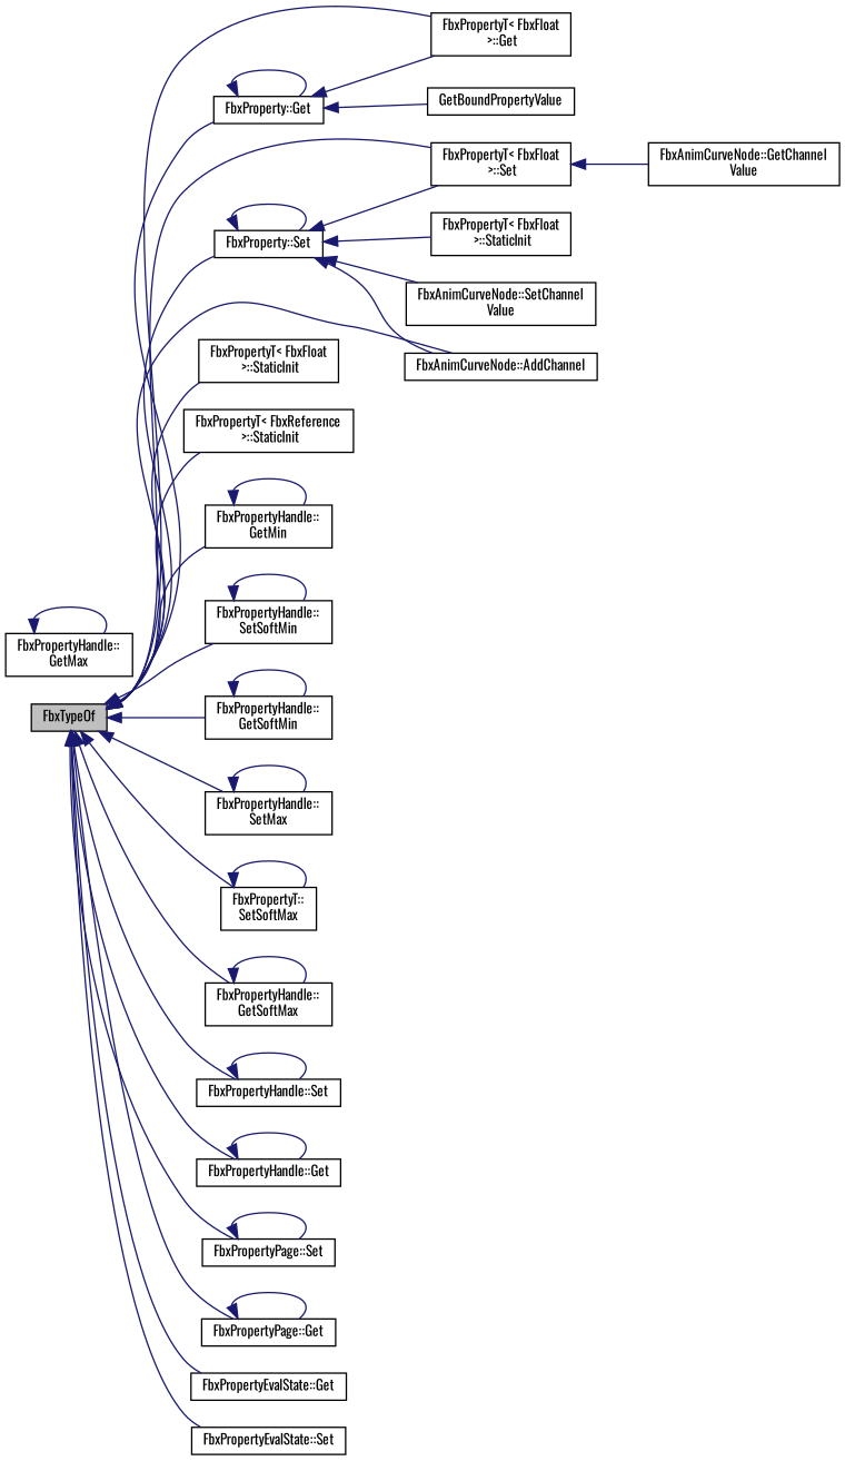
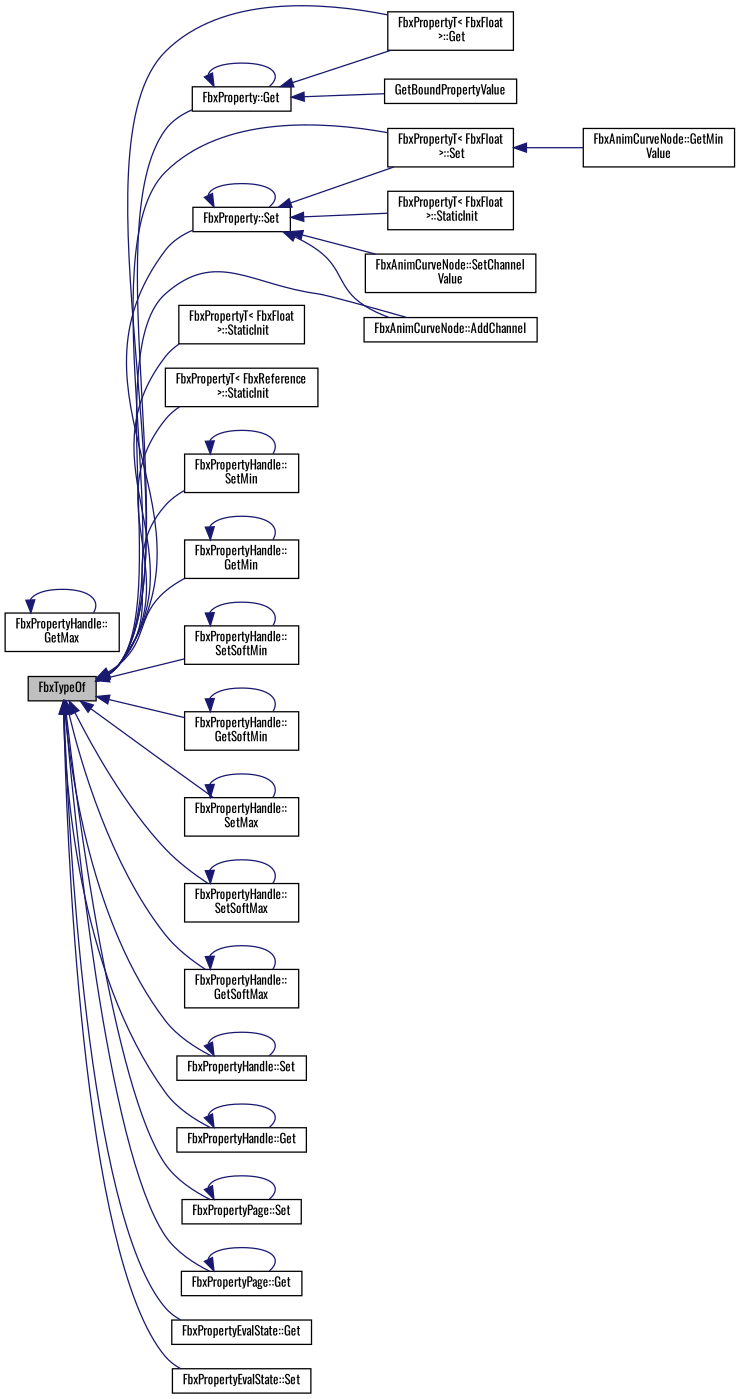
  digraph {
    fontname=Oswald
    rankdir=LR
    node [color=black fillcolor=white fontname=Oswald fontsize=10 shape=record style=filled]
    edge [color=midnightblue dir=back fontname=Oswald fontsize=10 labelfontname=Helvetica labelfontsize=10 style=solid]
    n1 [fillcolor=grey75 fontcolor=black height=0.2 label=FbxTypeOf width=0.4]
    n2 [height=0.2 label="FbxProperty::Get" width=0.4]
    n3 [height=0.2 label="FbxPropertyT\< FbxFloat\l \>::Get" width=0.4]
    n4 [height=0.2 label="FbxProperty::Set" width=0.4]
    n5 [height=0.2 label="FbxPropertyT\< FbxFloat\l \>::Set" width=0.4]
    n6 [height=0.2 label="FbxAnimCurveNode::AddChannel" width=0.4]
    n7 [height=0.2 label="FbxPropertyT\< FbxFloat\l \>::StaticInit" width=0.4]
    n8 [height=0.2 label="FbxPropertyT\< FbxReference\l \>::StaticInit" width=0.4]
+   n9 [height=0.2 label="FbxPropertyHandle::\lSetMin" width=0.4]
    n10 [height=0.2 label="FbxPropertyHandle::\lGetMin" width=0.4]
    n11 [height=0.2 label="FbxPropertyHandle::\lSetSoftMin" width=0.4]
    n12 [height=0.2 label="FbxPropertyHandle::\lGetSoftMin" width=0.4]
    n13 [height=0.2 label="FbxPropertyHandle::\lSetMax" width=0.4]
-   n14 [height=0.2 label="FbxPropertyT::\lSetSoftMax" width=0.4]
+   n14 [height=0.2 label="FbxPropertyHandle::\lSetSoftMax" width=0.4]
    n15 [height=0.2 label="FbxPropertyHandle::\lGetSoftMax" width=0.4]
    n16 [height=0.2 label="FbxPropertyHandle::Set" width=0.4]
    n17 [height=0.2 label="FbxPropertyHandle::Get" width=0.4]
    n18 [height=0.2 label="FbxPropertyPage::Set" width=0.4]
    n19 [height=0.2 label="FbxPropertyPage::Get" width=0.4]
    n20 [height=0.2 label="FbxPropertyEvalState::Get" width=0.4]
    n21 [height=0.2 label="FbxPropertyEvalState::Set" width=0.4]
    n22 [height=0.2 label=GetBoundPropertyValue width=0.4]
    n23 [height=0.2 label="FbxPropertyT\< FbxFloat\l \>::StaticInit" width=0.4]
    n24 [height=0.2 label="FbxAnimCurveNode::SetChannel\lValue" width=0.4]
-   n25 [height=0.2 label="FbxAnimCurveNode::GetChannel\lValue" width=0.4]
+   n25 [height=0.2 label="FbxAnimCurveNode::GetMin\lValue" width=0.4]
    n26 [height=0.2 label="FbxPropertyHandle::\lGetMax" width=0.4]
    n1 -> n2
    n1 -> n3
    n1 -> n4
    n1 -> n5
    n1 -> n6
    n1 -> n7
    n1 -> n8
+   n1 -> n9
    n1 -> n10
    n1 -> n11
    n1 -> n12
    n1 -> n13
    n1 -> n14
    n1 -> n15
    n1 -> n16
    n1 -> n17
    n1 -> n18
    n1 -> n19
    n1 -> n20
    n1 -> n21
    n2 -> n2
    n2 -> n3
    n2 -> n22
    n4 -> n4
    n4 -> n5
    n4 -> n6
    n4 -> n23
    n4 -> n24
    n5 -> n25
+   n9 -> n9
    n10 -> n10
    n11 -> n11
    n12 -> n12
    n13 -> n13
    n14 -> n14
    n15 -> n15
    n16 -> n16
    n17 -> n17
    n18 -> n18
    n19 -> n19
    n26 -> n26
  }
